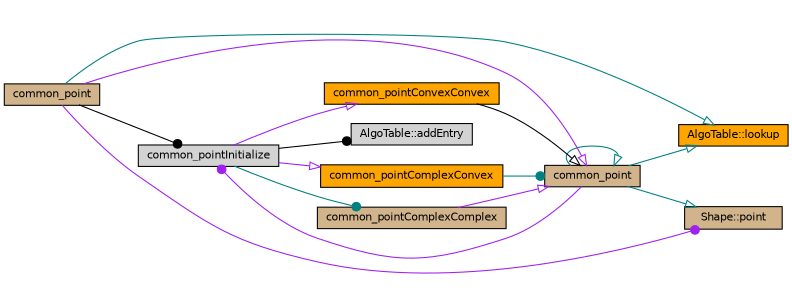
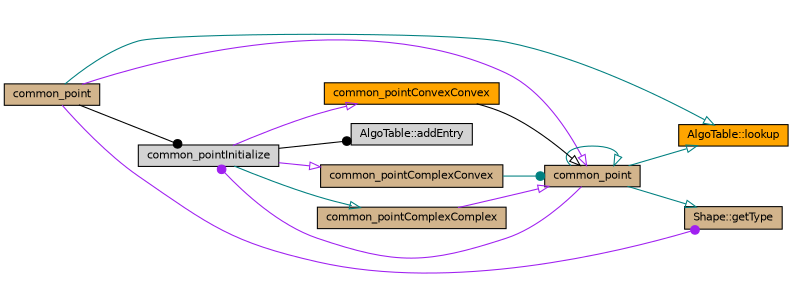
  digraph {
    rankdir=LR
    node [color=black fillcolor=tan fontname=Helvetica fontsize=10 shape=record style=filled]
    edge [arrowhead=onormal color=purple fontname=Helvetica fontsize=10 labelfontname=Helvetica labelfontsize=10 style=solid]
    n1 [fontcolor=black height=0.2 label=common_point width=0.4]
    n2 [fillcolor=lightgrey height=0.2 label=common_pointInitialize width=0.4]
    n3 [height=0.2 label=common_point width=0.4]
    n4 [fillcolor=orange height=0.2 label="AlgoTable::lookup" width=0.4]
-   n5 [height=0.2 label="Shape::point" width=0.4]
+   n5 [height=0.2 label="Shape::getType" width=0.4]
    n6 [fillcolor=lightgrey height=0.2 label="AlgoTable::addEntry" width=0.4]
    n7 [fillcolor=orange height=0.2 label=common_pointConvexConvex width=0.4]
-   n8 [fillcolor=orange height=0.2 label=common_pointComplexConvex width=0.4]
+   n8 [height=0.2 label=common_pointComplexConvex width=0.4]
    n9 [height=0.2 label=common_pointComplexComplex width=0.4]
    n1 -> n2 [arrowhead=dot color=black]
    n1 -> n3
    n1 -> n4 [color=teal]
    n1 -> n5 [arrowhead=dot]
    n2 -> n6 [arrowhead=dot color=black]
    n2 -> n7
    n2 -> n8
-   n2 -> n9 [arrowhead=dot color=teal]
+   n2 -> n9 [color=teal]
    n3 -> n2 [arrowhead=dot]
    n3 -> n3 [color=teal]
    n3 -> n4 [color=teal]
    n3 -> n5 [color=teal]
    n7 -> n3 [color=black]
    n8 -> n3 [arrowhead=dot color=teal]
    n9 -> n3
  }
